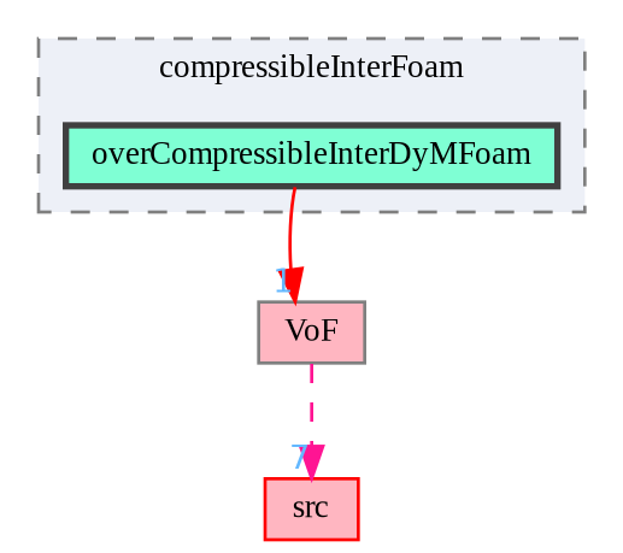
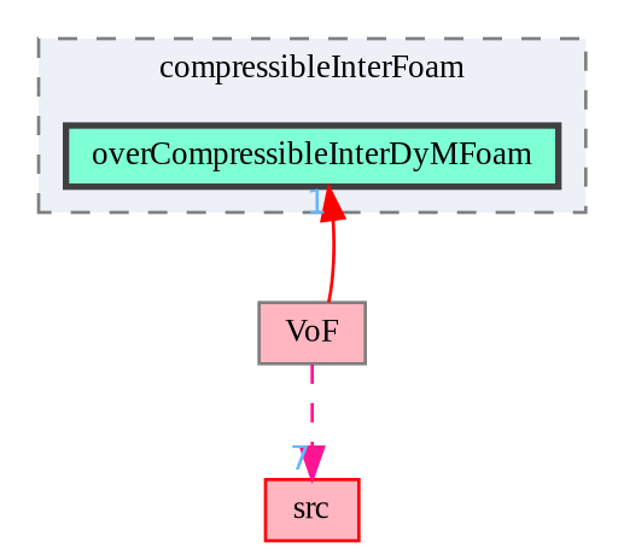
  digraph {
    compound=true
    fontname="Liberation Serif"
    node [fillcolor=lightpink fontname="Liberation Serif" fontsize=10 shape=box style=filled]
    edge [fontcolor=steelblue1 fontname="Liberation Serif" fontsize=10 labeldistance=1.5 labelfontname=Helvetica labelfontsize=10]
    n1 [color=grey25 fillcolor=aquamarine height=0.2 label=overCompressibleInterDyMFoam style="filled,bold" width=0.4]
    n2 [color=grey50 height=0.2 label=VoF width=0.4]
    n3 [color=red height=0.2 label=src width=0.4]
    subgraph cluster_1 {
      bgcolor="#edf0f7"
      fontsize=10
      label=compressibleInterFoam
      pencolor=grey50
      style="filled,dashed"
      n1
    }
-   n1 -> n2 [color=red headlabel=1 style=solid]
+   n2 -> n1 [color=red headlabel=1 style=solid]
    n2 -> n3 [color=deeppink headlabel=7 style=dashed]
  }
